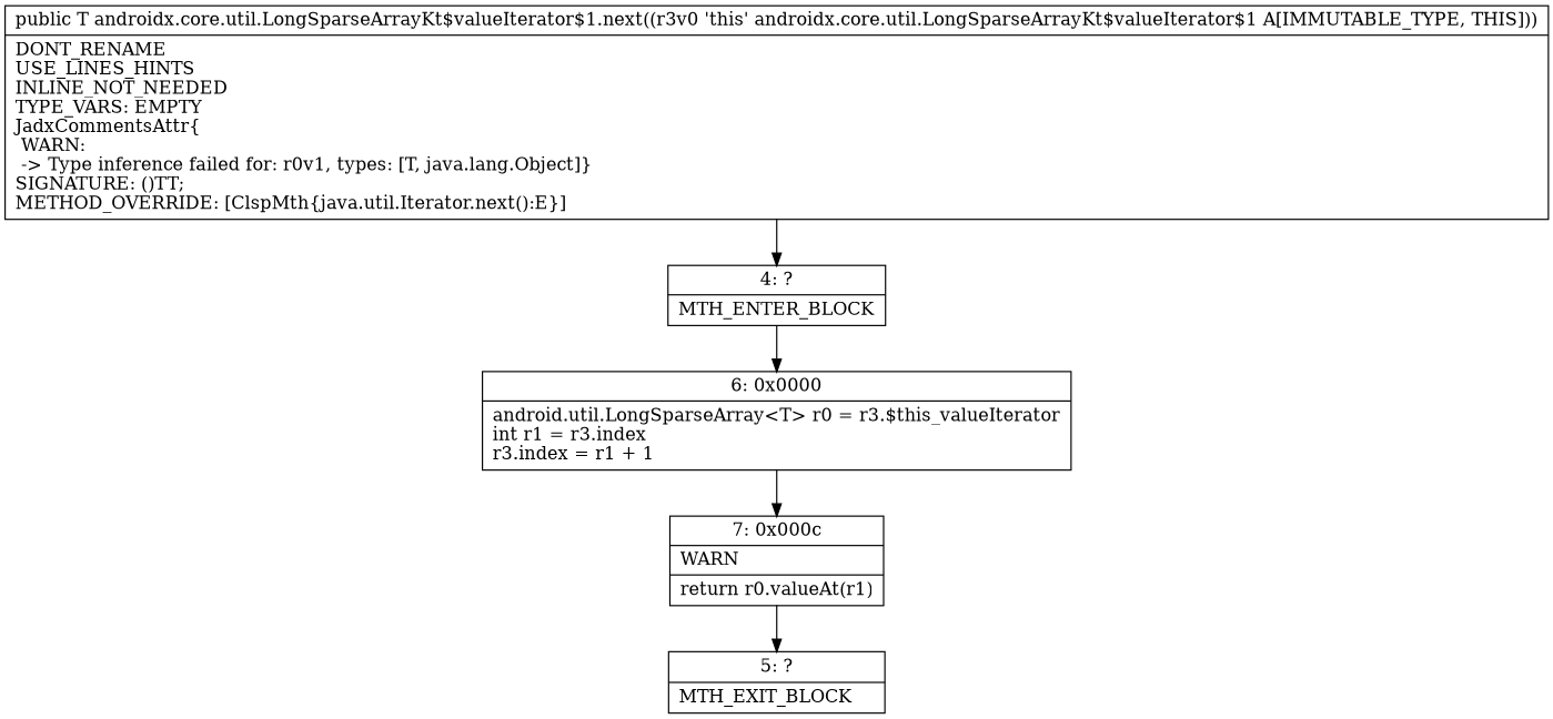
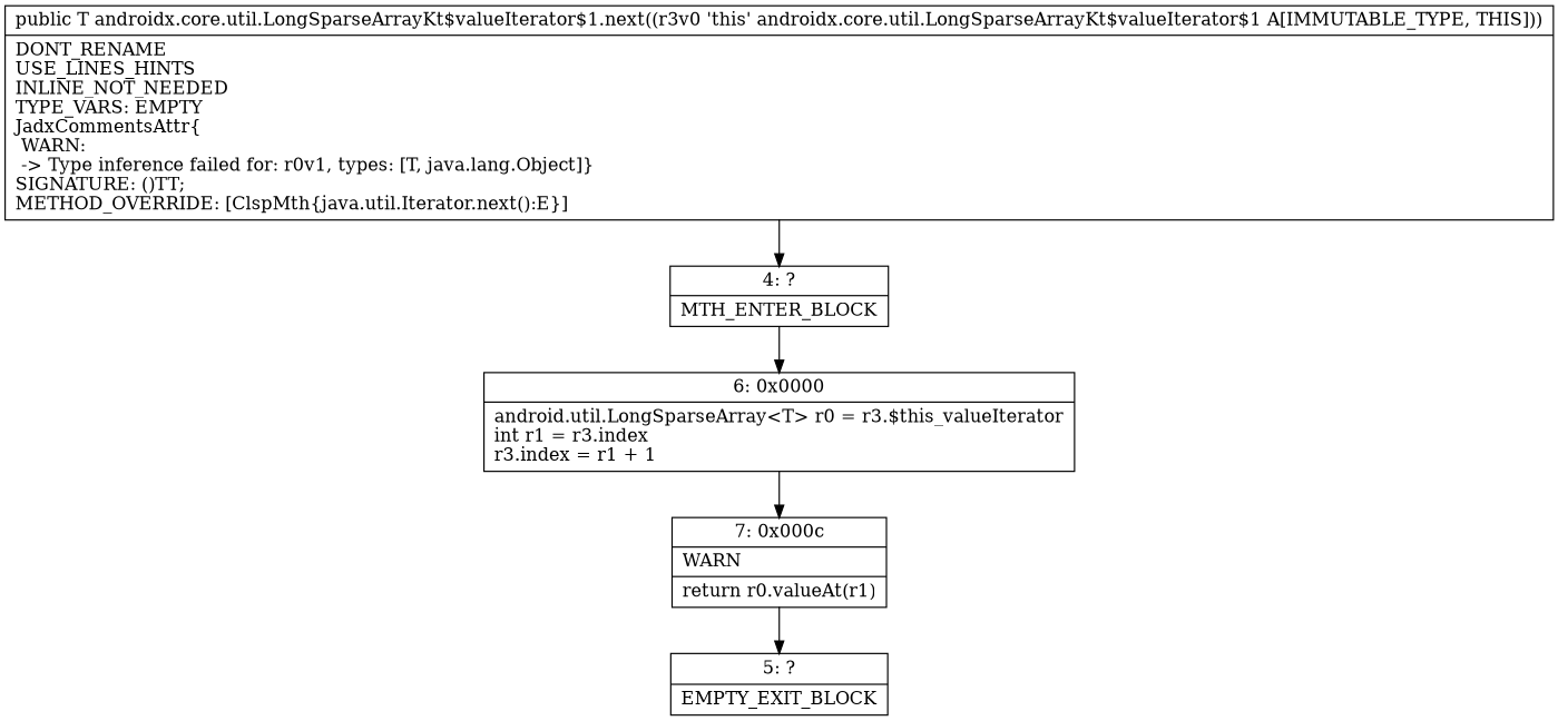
  digraph {
    node [shape=record]
    n1 [label="{4\:\ ?|MTH_ENTER_BLOCK\l}"]
    n2 [label="{6\:\ 0x0000|android.util.LongSparseArray\<T\> r0 = r3.$this_valueIterator\lint r1 = r3.index\lr3.index = r1 + 1\l}"]
    n3 [label="{7\:\ 0x000c|WARN\l|return r0.valueAt(r1)\l}"]
-   n4 [label="{5\:\ ?|MTH_EXIT_BLOCK\l}"]
+   n4 [label="{5\:\ ?|EMPTY_EXIT_BLOCK\l}"]
    n5 [label="{public T androidx.core.util.LongSparseArrayKt$valueIterator$1.next((r3v0 'this' androidx.core.util.LongSparseArrayKt$valueIterator$1 A[IMMUTABLE_TYPE, THIS]))  | DONT_RENAME\lUSE_LINES_HINTS\lINLINE_NOT_NEEDED\lTYPE_VARS: EMPTY\lJadxCommentsAttr\{\l WARN: \l \-\> Type inference failed for: r0v1, types: [T, java.lang.Object]\}\lSIGNATURE: ()TT;\lMETHOD_OVERRIDE: [ClspMth\{java.util.Iterator.next():E\}]\l}"]
    n1 -> n2
    n2 -> n3
    n3 -> n4
    n5 -> n1
  }
